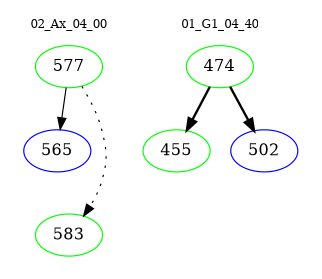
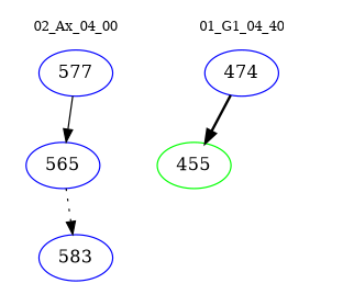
  digraph {
    node [color=blue]
    edge [color=black style=bold]
-   n1 [color=green label=577]
+   n1 [label=577]
    n2 [label=565]
-   n3 [color=green label=583]
-   n4 [color=green label=474]
+   n3 [label=583]
+   n4 [label=474]
    n5 [color=green label=455]
-   n6 [label=502]
    subgraph cluster_1 {
      color=white
      fontsize=10
      label="02_Ax_04_00"
      n1
      n2
      n3
    }
    subgraph cluster_2 {
      color=white
      fontsize=10
      label="01_G1_04_40"
      n4
      n5
-     n6
    }
    n1 -> n2 [style=solid]
-   n1 -> n3 [style=dotted]
+   n2 -> n3 [style=dotted]
    n4 -> n5
-   n4 -> n6
  }
